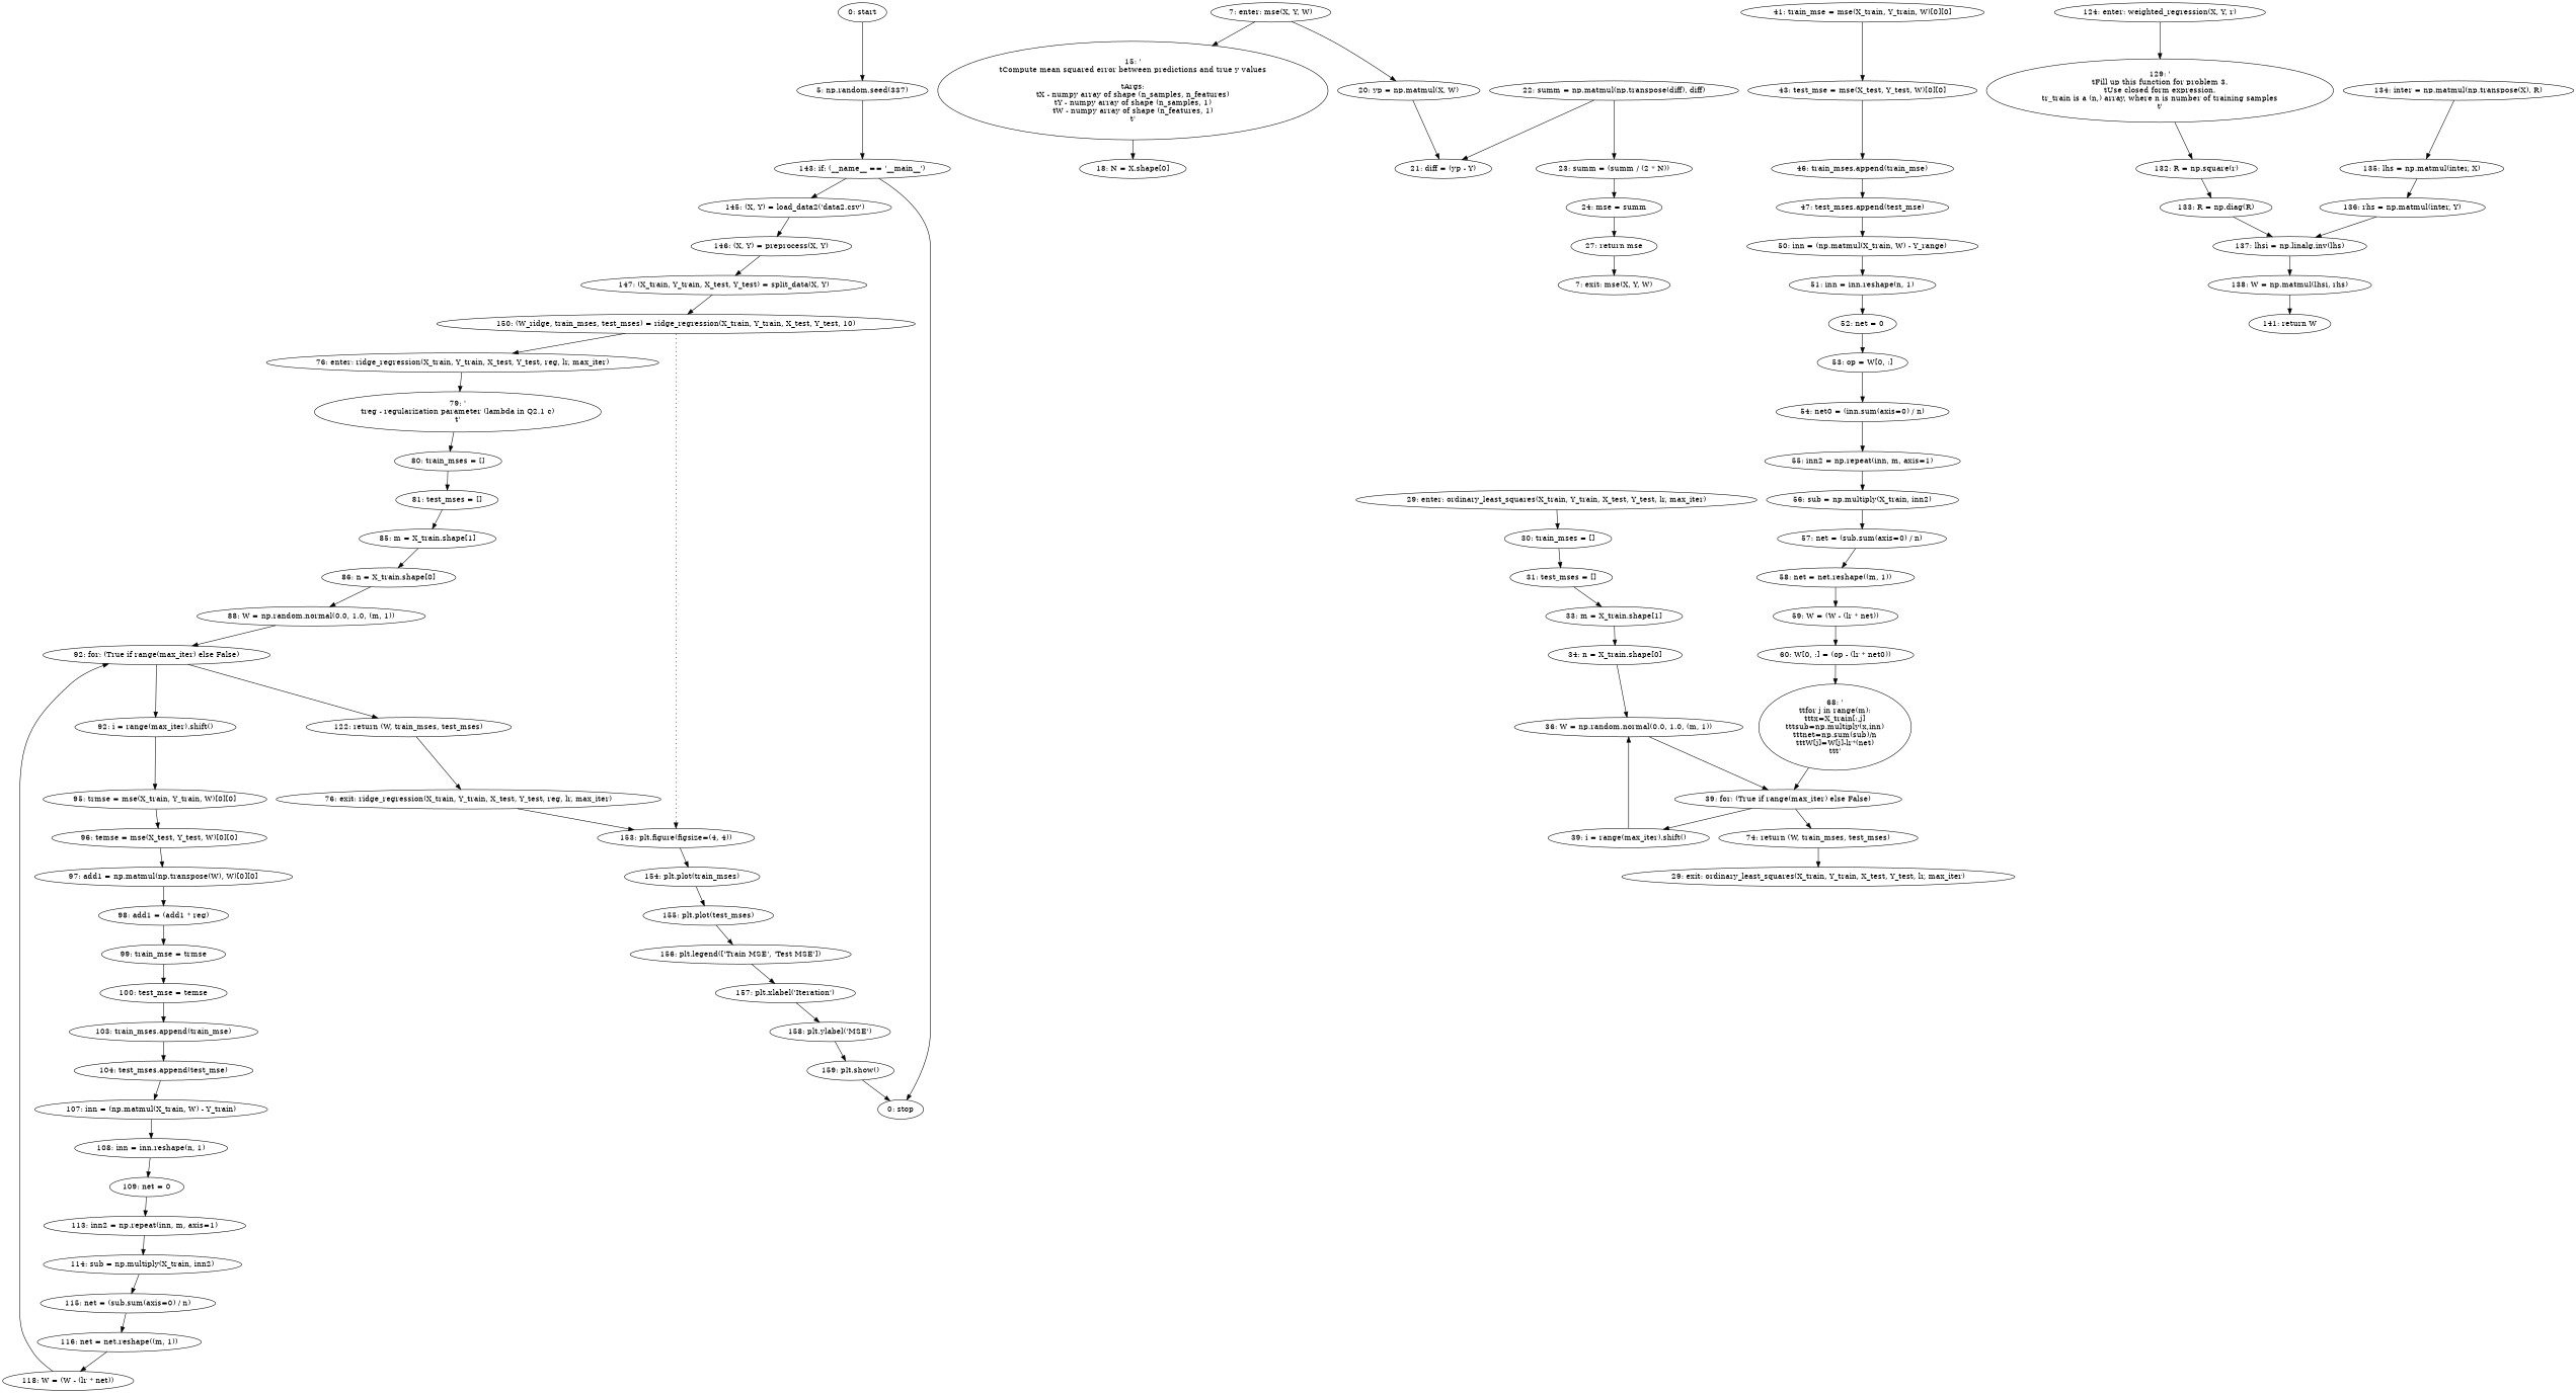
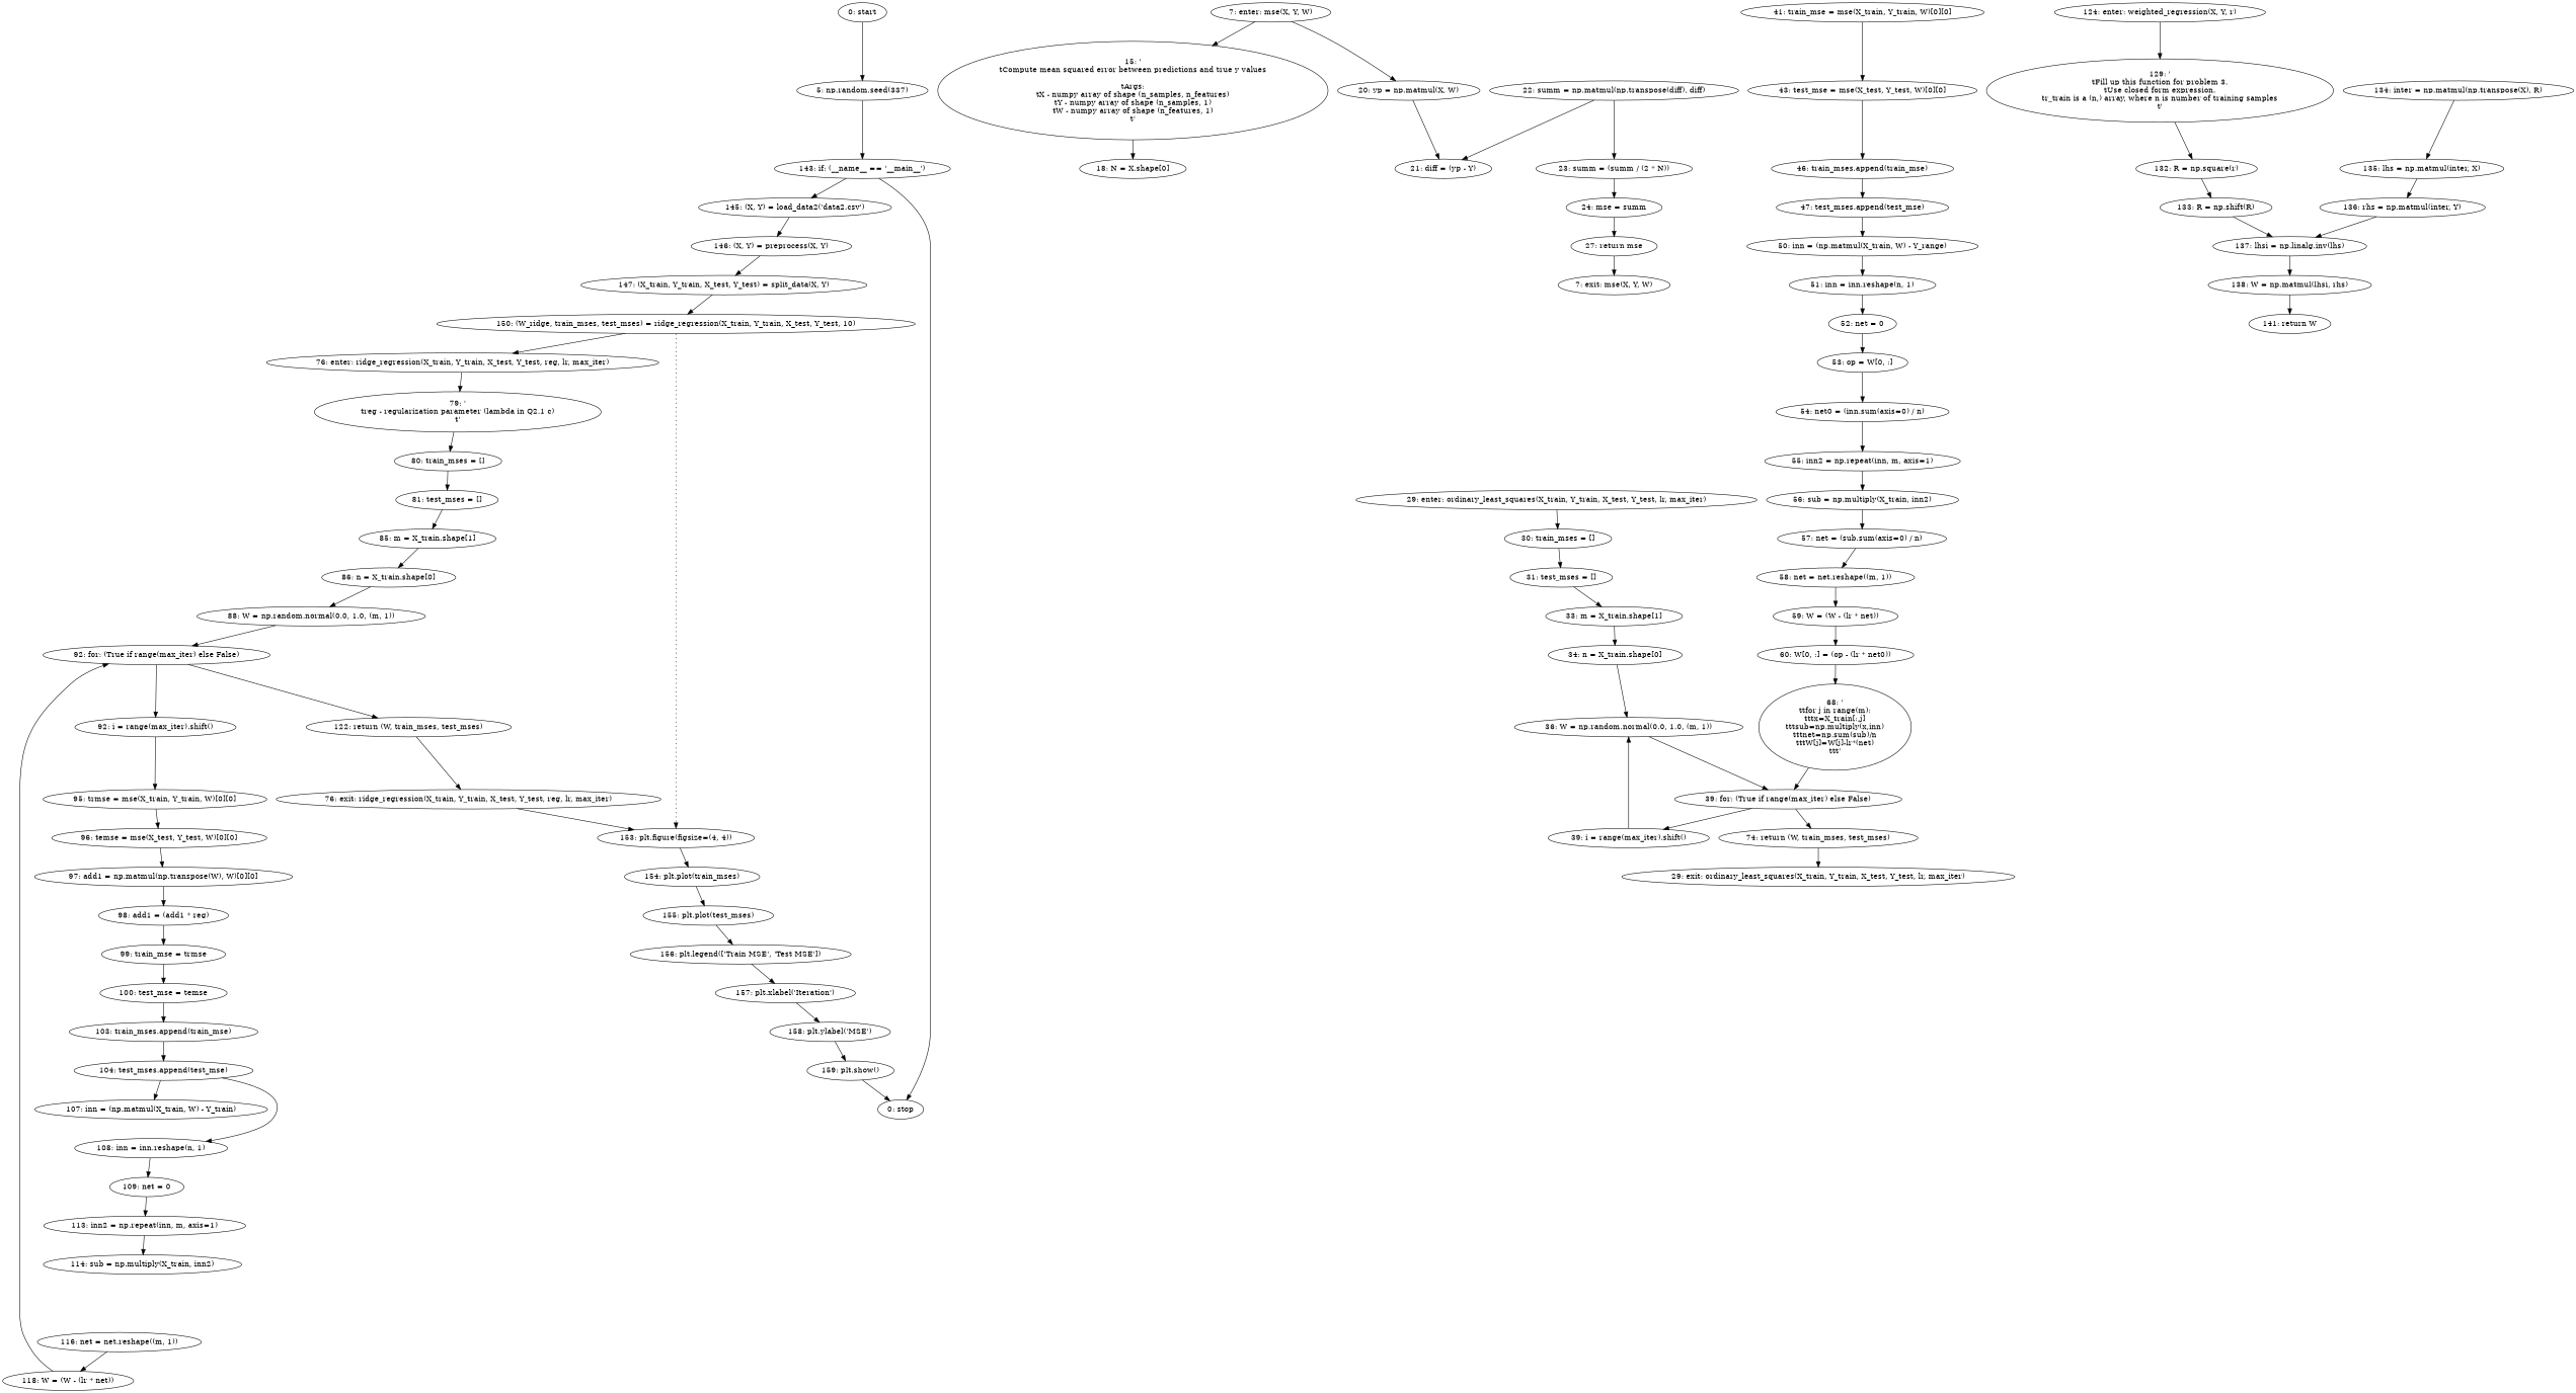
  strict digraph {
    n1 [label="0: start"]
    n2 [label="5: np.random.seed(337)"]
    n3 [label="143: if: (__name__ == '__main__')"]
    n4 [label="145: (X, Y) = load_data2('data2.csv')"]
    n5 [label="0: stop"]
    n6 [label="146: (X, Y) = preprocess(X, Y)"]
    n7 [label="147: (X_train, Y_train, X_test, Y_test) = split_data(X, Y)"]
    n8 [label="7: enter: mse(X, Y, W)"]
    n9 [label="15: '\n\tCompute mean squared error between predictions and true y values\n\n\tArgs:\n\tX - numpy array of shape (n_samples, n_features)\n\tY - numpy array of shape (n_samples, 1)\n\tW - numpy array of shape (n_features, 1)\n\t'"]
    n10 [label="20: yp = np.matmul(X, W)"]
    n11 [label="18: N = X.shape[0]"]
    n12 [label="21: diff = (yp - Y)"]
    n13 [label="7: exit: mse(X, Y, W)"]
    n14 [label="27: return mse"]
    n15 [label="22: summ = np.matmul(np.transpose(diff), diff)"]
    n16 [label="23: summ = (summ / (2 * N))"]
    n17 [label="24: mse = summ"]
    n18 [label="29: enter: ordinary_least_squares(X_train, Y_train, X_test, Y_test, lr, max_iter)"]
    n19 [label="30: train_mses = []"]
    n20 [label="31: test_mses = []"]
    n21 [label="33: m = X_train.shape[1]"]
    n22 [label="34: n = X_train.shape[0]"]
    n23 [label="29: exit: ordinary_least_squares(X_train, Y_train, X_test, Y_test, lr, max_iter)"]
    n24 [label="74: return (W, train_mses, test_mses)"]
    n25 [label="36: W = np.random.normal(0.0, 1.0, (m, 1))"]
    n26 [label="39: for: (True if range(max_iter) else False)"]
    n27 [label="39: i = range(max_iter).shift()"]
    n28 [label="41: train_mse = mse(X_train, Y_train, W)[0][0]"]
    n29 [label="43: test_mse = mse(X_test, Y_test, W)[0][0]"]
    n30 [label="46: train_mses.append(train_mse)"]
    n31 [label="68: '\n\t\tfor j in range(m):\n\t\t\tx=X_train[:,j]\n\t\t\tsub=np.multiply(x,inn)\n\t\t\tnet=np.sum(sub)/n\n\t\t\tW[j]=W[j]-lr*(net)\n\t\t\t'"]
    n32 [label="47: test_mses.append(test_mse)"]
    n33 [label="50: inn = (np.matmul(X_train, W) - Y_range)"]
    n34 [label="51: inn = inn.reshape(n, 1)"]
    n35 [label="52: net = 0"]
    n36 [label="53: op = W[0, :]"]
    n37 [label="54: net0 = (inn.sum(axis=0) / n)"]
    n38 [label="55: inn2 = np.repeat(inn, m, axis=1)"]
    n39 [label="56: sub = np.multiply(X_train, inn2)"]
    n40 [label="57: net = (sub.sum(axis=0) / n)"]
    n41 [label="58: net = net.reshape((m, 1))"]
    n42 [label="59: W = (W - (lr * net))"]
    n43 [label="60: W[0, :] = (op - (lr * net0))"]
    n44 [label="76: enter: ridge_regression(X_train, Y_train, X_test, Y_test, reg, lr, max_iter)"]
    n45 [label="79: '\n\treg - regularization parameter (lambda in Q2.1 c)\n\t'"]
    n46 [label="80: train_mses = []"]
    n47 [label="81: test_mses = []"]
    n48 [label="85: m = X_train.shape[1]"]
    n49 [label="150: (W_ridge, train_mses, test_mses) = ridge_regression(X_train, Y_train, X_test, Y_test, 10)"]
    n50 [label="153: plt.figure(figsize=(4, 4))"]
    n51 [label="154: plt.plot(train_mses)"]
    n52 [label="155: plt.plot(test_mses)"]
    n53 [label="156: plt.legend(['Train MSE', 'Test MSE'])"]
    n54 [label="76: exit: ridge_regression(X_train, Y_train, X_test, Y_test, reg, lr, max_iter)"]
    n55 [label="122: return (W, train_mses, test_mses)"]
    n56 [label="86: n = X_train.shape[0]"]
    n57 [label="88: W = np.random.normal(0.0, 1.0, (m, 1))"]
    n58 [label="92: for: (True if range(max_iter) else False)"]
    n59 [label="92: i = range(max_iter).shift()"]
    n60 [label="95: trmse = mse(X_train, Y_train, W)[0][0]"]
    n61 [label="96: temse = mse(X_test, Y_test, W)[0][0]"]
    n62 [label="97: add1 = np.matmul(np.transpose(W), W)[0][0]"]
    n63 [label="118: W = (W - (lr * net))"]
    n64 [label="98: add1 = (add1 * reg)"]
    n65 [label="99: train_mse = trmse"]
    n66 [label="100: test_mse = temse"]
    n67 [label="103: train_mses.append(train_mse)"]
    n68 [label="104: test_mses.append(test_mse)"]
    n69 [label="107: inn = (np.matmul(X_train, W) - Y_train)"]
    n70 [label="108: inn = inn.reshape(n, 1)"]
    n71 [label="109: net = 0"]
    n72 [label="113: inn2 = np.repeat(inn, m, axis=1)"]
    n73 [label="114: sub = np.multiply(X_train, inn2)"]
-   n74 [label="115: net = (sub.sum(axis=0) / n)"]
    n75 [label="116: net = net.reshape((m, 1))"]
    n76 [label="124: enter: weighted_regression(X, Y, r)"]
    n77 [label="129: '\n\tFill up this function for problem 3.\n\tUse closed form expression.\n\tr_train is a (n,) array, where n is number of training samples\n\t'"]
    n78 [label="132: R = np.square(r)"]
-   n79 [label="133: R = np.diag(R)"]
+   n79 [label="133: R = np.shift(R)"]
    n80 [label="137: lhsi = np.linalg.inv(lhs)"]
    n81 [label="141: return W"]
    n82 [label="134: inter = np.matmul(np.transpose(X), R)"]
    n83 [label="135: lhs = np.matmul(inter, X)"]
    n84 [label="136: rhs = np.matmul(inter, Y)"]
    n85 [label="138: W = np.matmul(lhsi, rhs)"]
    n86 [label="157: plt.xlabel('Iteration')"]
    n87 [label="158: plt.ylabel('MSE')"]
    n88 [label="159: plt.show()"]
    n1 -> n2
    n2 -> n3
    n3 -> n4
    n3 -> n5
    n4 -> n6
    n6 -> n7
    n7 -> n49
    n8 -> n9
    n8 -> n10
    n9 -> n11
    n10 -> n12
    n14 -> n13
    n15 -> n12
    n15 -> n16
    n16 -> n17
    n17 -> n14
    n18 -> n19
    n19 -> n20
    n20 -> n21
    n21 -> n22
    n22 -> n25
    n24 -> n23
    n25 -> n26
    n26 -> n24
    n26 -> n27
    n27 -> n25
    n28 -> n29
    n29 -> n30
    n30 -> n32
    n31 -> n26
    n32 -> n33
    n33 -> n34
    n34 -> n35
    n35 -> n36
    n36 -> n37
    n37 -> n38
    n38 -> n39
    n39 -> n40
    n40 -> n41
    n41 -> n42
    n42 -> n43
    n43 -> n31
    n44 -> n45
    n45 -> n46
    n46 -> n47
    n47 -> n48
    n48 -> n56
    n49 -> n44
    n49 -> n50 [style=dotted weight=100]
    n50 -> n51
    n51 -> n52
    n52 -> n53
    n53 -> n86
    n54 -> n50
    n55 -> n54
    n56 -> n57
    n57 -> n58
    n58 -> n55
    n58 -> n59
    n59 -> n60
    n60 -> n61
    n61 -> n62
    n62 -> n64
    n63 -> n58
    n64 -> n65
    n65 -> n66
    n66 -> n67
    n67 -> n68
    n68 -> n69
-   n69 -> n70
+   n68 -> n70
    n70 -> n71
    n71 -> n72
    n72 -> n73
-   n73 -> n74
-   n74 -> n75
    n75 -> n63
    n76 -> n77
    n77 -> n78
    n78 -> n79
    n79 -> n80
    n80 -> n85
    n82 -> n83
    n83 -> n84
    n84 -> n80
    n85 -> n81
    n86 -> n87
    n87 -> n88
    n88 -> n5
  }
